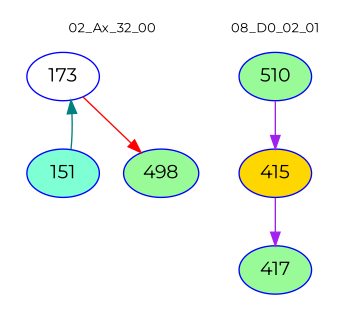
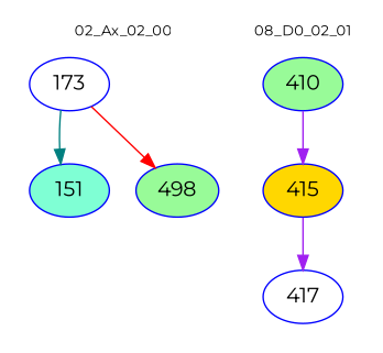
  digraph {
    fontname=Montserrat
    node [color=blue fillcolor=white fontname=Montserrat style=filled]
    edge [color=purple fontname=Montserrat]
    n1 [label=173]
    n2 [fillcolor=aquamarine label=151]
    n3 [fillcolor=palegreen label=498]
    n4 [fillcolor=gold label=415]
-   n5 [fillcolor=palegreen label=510]
-   n6 [fillcolor=palegreen label=417]
+   n5 [fillcolor=palegreen label=410]
+   n6 [label=417]
    subgraph cluster_1 {
      color=white
      fontsize=10
-     label="02_Ax_32_00"
+     label="02_Ax_02_00"
      n1
      n2
      n3
    }
    subgraph cluster_2 {
      color=white
      fontsize=10
      label="08_D0_02_01"
      n4
      n5
      n6
    }
-   n2 -> n1 [color=teal]
+   n1 -> n2 [color=teal]
    n1 -> n3 [color=red]
    n4 -> n6
    n5 -> n4
  }
